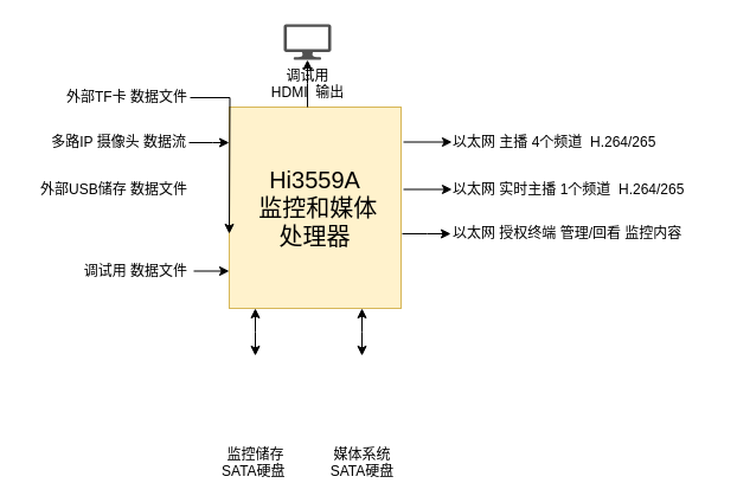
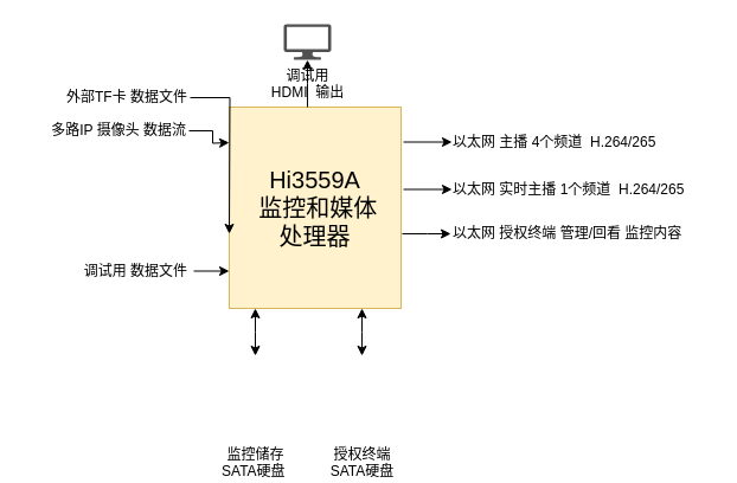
  <mxCell id="0" />
  <mxCell id="1" parent="0" />
  <mxCell id="2" value="&lt;font style=&quot;font-size: 20px&quot;&gt;Hi3559A&lt;br&gt;&amp;nbsp;监控和媒体&lt;br&gt;处理器&lt;/font&gt;" style="rounded=0;whiteSpace=wrap;html=1;fillColor=#fff2cc;strokeColor=#d6b656;" vertex="1" parent="1"><mxGeometry x="193" y="90" width="145" height="170" as="geometry" /></mxCell>
  <mxCell id="3" value="" style="edgeStyle=orthogonalEdgeStyle;rounded=0;orthogonalLoop=1;jettySize=auto;html=1;startArrow=none;startFill=0;" edge="1" parent="1" source="4"><mxGeometry relative="1" as="geometry"><mxPoint x="193" y="120" as="targetPoint" /></mxGeometry></mxCell>
- <mxCell id="4" value="多路IP 摄像头 数据流" style="text;html=1;strokeColor=none;fillColor=none;align=right;verticalAlign=middle;whiteSpace=wrap;rounded=0;" vertex="1" parent="1"><mxGeometry x="40" y="110" width="119" height="20" as="geometry" /></mxCell>
- <mxCell id="5" value="外部USB储存 数据文件" style="text;html=1;strokeColor=none;fillColor=none;align=right;verticalAlign=middle;whiteSpace=wrap;rounded=0;" vertex="1" parent="1"><mxGeometry x="20" y="150" width="140" height="20" as="geometry" /></mxCell>
+ <mxCell id="4" value="多路IP 摄像头 数据流" style="text;html=1;strokeColor=none;fillColor=none;align=right;verticalAlign=middle;whiteSpace=wrap;rounded=0;" vertex="1" parent="1"><mxGeometry x="40" y="100" width="119" height="20" as="geometry" /></mxCell>
  <mxCell id="6" value="" style="edgeStyle=orthogonalEdgeStyle;rounded=0;orthogonalLoop=1;jettySize=auto;html=1;startArrow=classic;startFill=1;" edge="1" parent="1" source="7"><mxGeometry relative="1" as="geometry"><mxPoint x="215" y="260" as="targetPoint" /></mxGeometry></mxCell>
  <mxCell id="7" value="监控储存&lt;br&gt;SATA硬盘&amp;nbsp;" style="shape=image;html=1;verticalAlign=top;verticalLabelPosition=bottom;labelBackgroundColor=#ffffff;imageAspect=0;aspect=fixed;image=https://cdn3.iconfinder.com/data/icons/humano2/128x128/devices/drive-harddisk-ieee1394.png" vertex="1" parent="1"><mxGeometry x="180" y="300" width="70" height="70" as="geometry" /></mxCell>
  <mxCell id="8" value="以太网 主播 4个频道&amp;nbsp; H.264/265&amp;nbsp;" style="text;html=1;strokeColor=none;fillColor=none;align=left;verticalAlign=middle;whiteSpace=wrap;rounded=0;" vertex="1" parent="1"><mxGeometry x="380" y="110" width="190" height="20" as="geometry" /></mxCell>
  <mxCell id="9" value="" style="edgeStyle=orthogonalEdgeStyle;rounded=0;orthogonalLoop=1;jettySize=auto;html=1;startArrow=classic;startFill=1;" edge="1" parent="1" source="10"><mxGeometry relative="1" as="geometry"><mxPoint x="305" y="260" as="targetPoint" /></mxGeometry></mxCell>
- <mxCell id="10" value="媒体系统&lt;br&gt;SATA硬盘" style="shape=image;html=1;verticalAlign=top;verticalLabelPosition=bottom;labelBackgroundColor=#ffffff;imageAspect=0;aspect=fixed;image=https://cdn3.iconfinder.com/data/icons/humano2/128x128/devices/drive-harddisk-ieee1394.png" vertex="1" parent="1"><mxGeometry x="270" y="300" width="70" height="70" as="geometry" /></mxCell>
+ <mxCell id="10" value="授权终端&lt;br&gt;SATA硬盘" style="shape=image;html=1;verticalAlign=top;verticalLabelPosition=bottom;labelBackgroundColor=#ffffff;imageAspect=0;aspect=fixed;image=https://cdn3.iconfinder.com/data/icons/humano2/128x128/devices/drive-harddisk-ieee1394.png" vertex="1" parent="1"><mxGeometry x="270" y="300" width="70" height="70" as="geometry" /></mxCell>
  <mxCell id="11" value="外部TF卡 数据文件" style="text;html=1;strokeColor=none;fillColor=none;align=right;verticalAlign=middle;whiteSpace=wrap;rounded=0;" vertex="1" parent="1"><mxGeometry x="30" y="72" width="130" height="20" as="geometry" /></mxCell>
  <mxCell id="12" value="" style="edgeStyle=orthogonalEdgeStyle;rounded=0;orthogonalLoop=1;jettySize=auto;html=1;startArrow=none;startFill=0;" edge="1" parent="1" source="11"><mxGeometry relative="1" as="geometry"><mxPoint x="170" y="167" as="sourcePoint" /><mxPoint x="193" y="197" as="targetPoint" /></mxGeometry></mxCell>
  <mxCell id="13" value="" style="edgeStyle=orthogonalEdgeStyle;rounded=0;orthogonalLoop=1;jettySize=auto;html=1;startArrow=classic;startFill=1;entryX=0.152;entryY=-0.012;entryDx=0;entryDy=0;entryPerimeter=0;endArrow=none;endFill=0;" edge="1" parent="1" source="14"><mxGeometry relative="1" as="geometry"><mxPoint x="259.04" y="90" as="targetPoint" /></mxGeometry></mxCell>
  <mxCell id="14" value="调试用&lt;br&gt;HDMI&amp;nbsp; 输出" style="pointerEvents=1;shadow=0;dashed=0;html=1;strokeColor=none;fillColor=#505050;labelPosition=center;verticalLabelPosition=bottom;verticalAlign=top;outlineConnect=0;align=center;shape=mxgraph.office.devices.lcd_monitor;" vertex="1" parent="1"><mxGeometry x="239" y="20" width="40" height="30.04" as="geometry" /></mxCell>
  <mxCell id="15" value="以太网 实时主播 1个频道&amp;nbsp; H.264/265&amp;nbsp;" style="text;html=1;strokeColor=none;fillColor=none;align=left;verticalAlign=middle;whiteSpace=wrap;rounded=0;" vertex="1" parent="1"><mxGeometry x="380" y="150" width="220" height="20" as="geometry" /></mxCell>
  <mxCell id="16" value="" style="edgeStyle=orthogonalEdgeStyle;rounded=0;orthogonalLoop=1;jettySize=auto;html=1;startArrow=classic;startFill=1;endArrow=none;endFill=0;entryX=1.007;entryY=0.647;entryDx=0;entryDy=0;entryPerimeter=0;" edge="1" parent="1" source="17"><mxGeometry relative="1" as="geometry"><mxPoint x="339.015" y="196.99" as="targetPoint" /></mxGeometry></mxCell>
  <mxCell id="17" value="以太网 授权终端 管理/回看 监控内容" style="text;html=1;strokeColor=none;fillColor=none;align=left;verticalAlign=middle;whiteSpace=wrap;rounded=0;" vertex="1" parent="1"><mxGeometry x="380" y="187" width="220" height="20" as="geometry" /></mxCell>
  <mxCell id="18" value="" style="edgeStyle=orthogonalEdgeStyle;rounded=0;orthogonalLoop=1;jettySize=auto;html=1;startArrow=classic;startFill=1;endArrow=none;endFill=0;entryX=1.007;entryY=0.647;entryDx=0;entryDy=0;entryPerimeter=0;" edge="1" parent="1"><mxGeometry relative="1" as="geometry"><mxPoint x="380.99" y="159.5" as="sourcePoint" /><mxPoint x="340.005" y="159.5" as="targetPoint" /></mxGeometry></mxCell>
  <mxCell id="19" value="" style="edgeStyle=orthogonalEdgeStyle;rounded=0;orthogonalLoop=1;jettySize=auto;html=1;startArrow=classic;startFill=1;endArrow=none;endFill=0;entryX=1.007;entryY=0.647;entryDx=0;entryDy=0;entryPerimeter=0;" edge="1" parent="1"><mxGeometry relative="1" as="geometry"><mxPoint x="380.99" y="119.5" as="sourcePoint" /><mxPoint x="340.005" y="119.5" as="targetPoint" /></mxGeometry></mxCell>
  <mxCell id="20" value="调试用 数据文件" style="text;html=1;strokeColor=none;fillColor=none;align=right;verticalAlign=middle;whiteSpace=wrap;rounded=0;" vertex="1" parent="1"><mxGeometry x="30" y="219" width="130" height="20" as="geometry" /></mxCell>
  <mxCell id="21" value="" style="edgeStyle=orthogonalEdgeStyle;rounded=0;orthogonalLoop=1;jettySize=auto;html=1;startArrow=none;startFill=0;" edge="1" parent="1"><mxGeometry relative="1" as="geometry"><mxPoint x="163" y="228.5" as="sourcePoint" /><mxPoint x="193" y="228.5" as="targetPoint" /></mxGeometry></mxCell>
